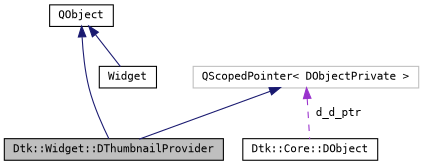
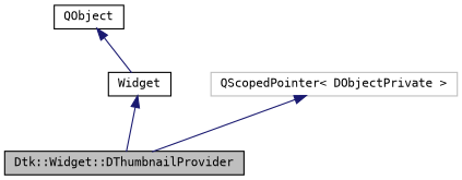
  digraph {
    fontname="DejaVu Sans Mono"
    node [color=black fillcolor=white fontname="DejaVu Sans Mono" fontsize=10 shape=record style=filled]
    edge [color=midnightblue dir=back fontname="DejaVu Sans Mono" fontsize=10 labelfontname=Helvetica labelfontsize=10 style=solid]
    n1 [fillcolor=grey75 fontcolor=black height=0.2 label="Dtk::Widget::DThumbnailProvider" width=0.4]
    n2 [height=0.2 label=Widget width=0.4]
    n3 [height=0.2 label=QObject width=0.4]
-   n4 [height=0.2 label="Dtk::Core::DObject" width=0.4]
    n5 [color=grey75 height=0.2 label="QScopedPointer\< DObjectPrivate \>" width=0.4]
-   n3 -> n1
+   n2 -> n1
    n3 -> n2
    n5 -> n1
-   n5 -> n4 [color=darkorchid3 label=" d_d_ptr" style=dashed]
  }
